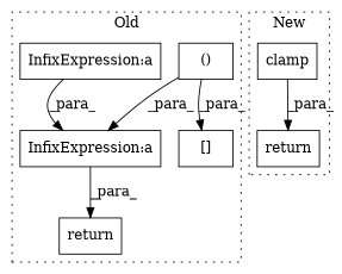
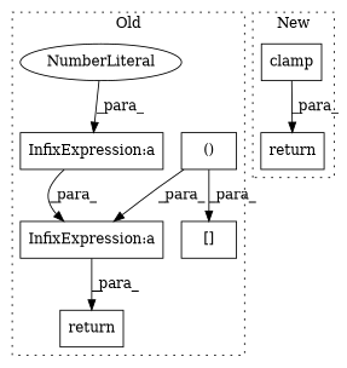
  digraph {
    node [a=27 l=3 shape=box]
    n1 [a=106 l=19 label="()" s=6294]
    n2 [a=2 l="9,2" label="[]" s="6285,6313"]
    n3 [label="InfixExpression:a" s=6340]
    n4 [label="InfixExpression:a" s=6354]
+   n5 [a=34 l=1 label=NumberLiteral s=6353 shape=ellipse]
    n6 [a=41 l=7 label=return s=6404]
    n7 [a=32 l="6,1" label=clamp s="3147,3159"]
    n8 [a=41 l=7 label=return s=3174]
    subgraph cluster_1 {
      label=Old
      style=dotted
      n1
      n2
      n3
      n4
+     n5
      n6
    }
    subgraph cluster_2 {
      label=New
      style=dotted
      n7
      n8
    }
    n1 -> n2 [label=_para_]
    n1 -> n3 [label=_para_]
    n3 -> n6 [label=_para_]
    n4 -> n3 [label=_para_]
+   n5 -> n4 [label=_para_]
    n7 -> n8 [label=_para_]
  }
